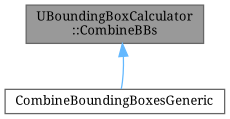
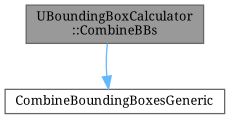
  digraph {
    rankdir=TB
    fontname="Noto Serif"
    node [fontname="Noto Serif" fontsize=10 shape=box style=filled]
    n1 [color=gray40 fillcolor=grey60 fontcolor=black height=0.2 label="UBoundingBoxCalculator\l::CombineBBs" width=0.4]
    n2 [color=grey40 fillcolor=white height=0.2 label=CombineBoundingBoxesGeneric width=0.4]
-   n2 -> n1 [color=steelblue1 fontname="Noto Serif" fontsize=10 labelfontname=Helvetica labelfontsize=10 style=solid]
+   n1 -> n2 [color=steelblue1 fontname="Noto Serif" fontsize=10 labelfontname=Helvetica labelfontsize=10 style=solid]
  }
